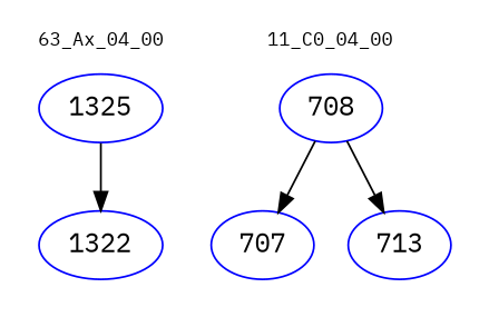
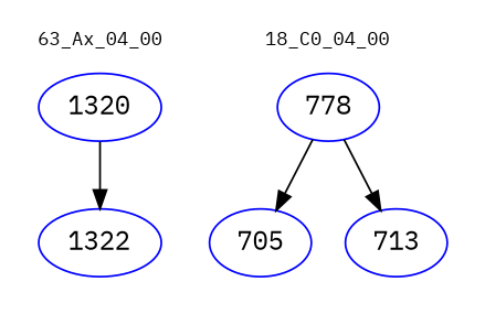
  digraph {
    fontname="IBM Plex Mono"
    node [color=blue fontname="IBM Plex Mono"]
    edge [color=black fontname="IBM Plex Mono"]
-   n1 [label=1325]
+   n1 [label=1320]
    n2 [label=1322]
-   n3 [label=708]
-   n4 [label=707]
+   n3 [label=778]
+   n4 [label=705]
    n5 [label=713]
    subgraph cluster_1 {
      color=white
      fontsize=10
      label="63_Ax_04_00"
      n1
      n2
    }
    subgraph cluster_2 {
      color=white
      fontsize=10
-     label="11_C0_04_00"
+     label="18_C0_04_00"
      n3
      n4
      n5
    }
    n1 -> n2
    n3 -> n4
    n3 -> n5
  }
